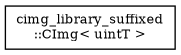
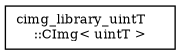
  digraph {
    rankdir=LR
    fontname="DejaVu Serif"
-   n1 [color=black fillcolor=white fontname="DejaVu Serif" fontsize=10 height=0.2 label="cimg_library_suffixed\l::CImg\< uintT \>" shape=record style=filled width=0.4]
+   n1 [color=black fillcolor=white fontname="DejaVu Serif" fontsize=10 height=0.2 label="cimg_library_uintT\l::CImg\< uintT \>" shape=record style=filled width=0.4]
  }
